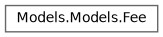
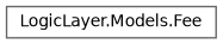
  digraph {
    rankdir=LR
-   n1 [color=grey40 fillcolor=white fontname=Helvetica fontsize=10 height=0.2 label="Models.Models.Fee" shape=box style=filled width=0.4]
+   n1 [color=grey40 fillcolor=white fontname=Helvetica fontsize=10 height=0.2 label="LogicLayer.Models.Fee" shape=box style=filled width=0.4]
  }
